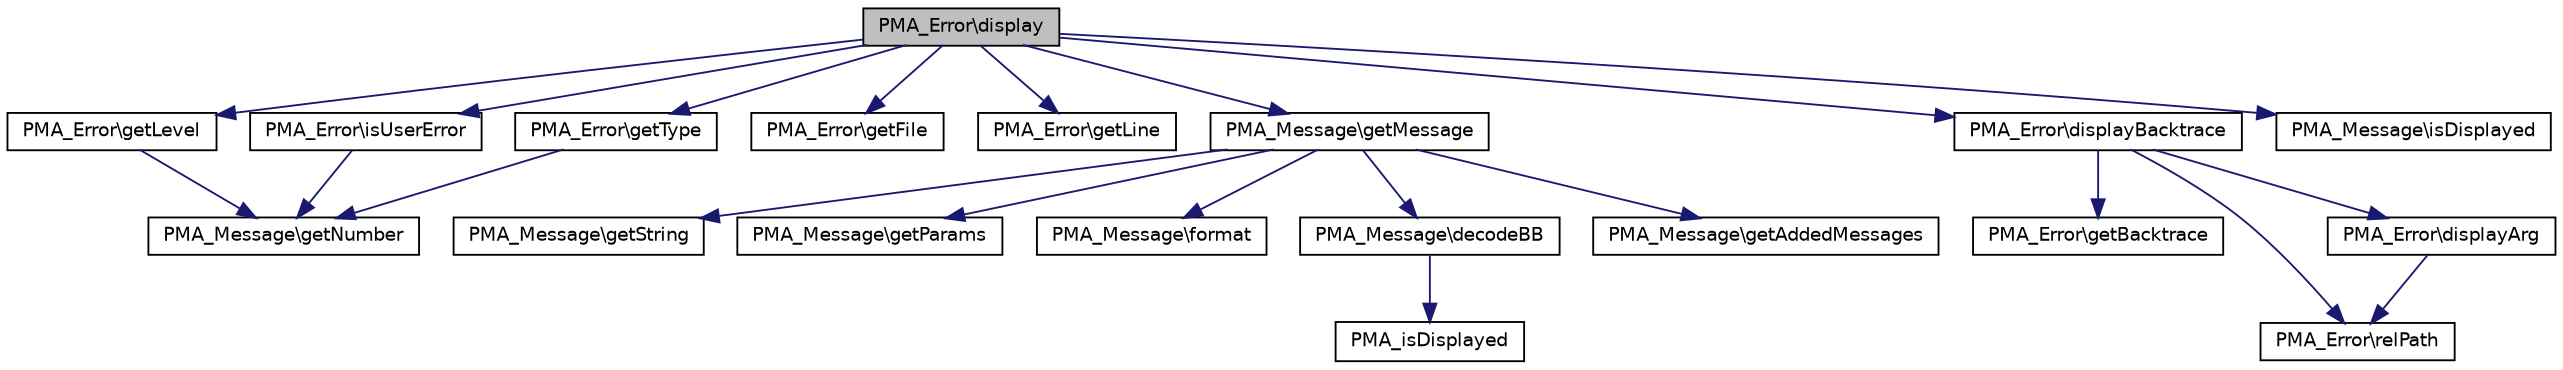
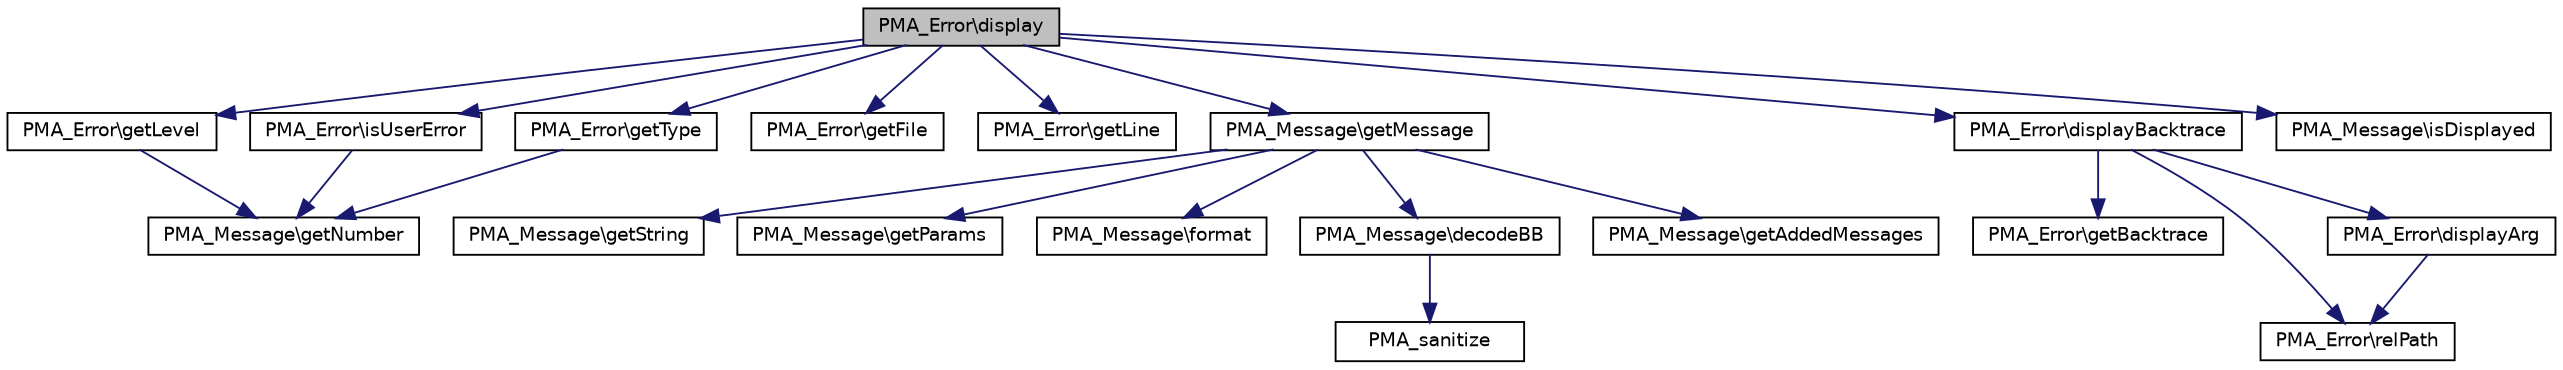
  digraph {
    rankdir=TB
    node [color=black fillcolor=white fontname=Helvetica fontsize=10 shape=record style=filled]
    edge [color=midnightblue fontname=Helvetica fontsize=10 labelfontname=Helvetica labelfontsize=10 style=solid]
    n1 [fillcolor=grey75 fontcolor=black height=0.2 label="PMA_Error\\display" width=0.4]
    n2 [height=0.2 label="PMA_Error\\getLevel" width=0.4]
    n3 [height=0.2 label="PMA_Error\\isUserError" width=0.4]
    n4 [height=0.2 label="PMA_Error\\getType" width=0.4]
    n5 [height=0.2 label="PMA_Error\\getFile" width=0.4]
    n6 [height=0.2 label="PMA_Error\\getLine" width=0.4]
    n7 [height=0.2 label="PMA_Message\\getMessage" width=0.4]
    n8 [height=0.2 label="PMA_Error\\displayBacktrace" width=0.4]
    n9 [height=0.2 label="PMA_Message\\isDisplayed" width=0.4]
    n10 [height=0.2 label="PMA_Message\\getNumber" width=0.4]
    n11 [height=0.2 label="PMA_Message\\getString" width=0.4]
    n12 [height=0.2 label="PMA_Message\\getParams" width=0.4]
    n13 [height=0.2 label="PMA_Message\\format" width=0.4]
    n14 [height=0.2 label="PMA_Message\\decodeBB" width=0.4]
    n15 [height=0.2 label="PMA_Message\\getAddedMessages" width=0.4]
-   n16 [height=0.2 label=PMA_isDisplayed width=0.4]
+   n16 [height=0.2 label=PMA_sanitize width=0.4]
    n17 [height=0.2 label="PMA_Error\\getBacktrace" width=0.4]
    n18 [height=0.2 label="PMA_Error\\relPath" width=0.4]
    n19 [height=0.2 label="PMA_Error\\displayArg" width=0.4]
    n1 -> n2
    n1 -> n3
    n1 -> n4
    n1 -> n5
    n1 -> n6
    n1 -> n7
    n1 -> n8
    n1 -> n9
    n2 -> n10
    n3 -> n10
    n4 -> n10
    n7 -> n11
    n7 -> n12
    n7 -> n13
    n7 -> n14
    n7 -> n15
    n8 -> n17
    n8 -> n18
    n8 -> n19
    n14 -> n16
    n19 -> n18
  }
